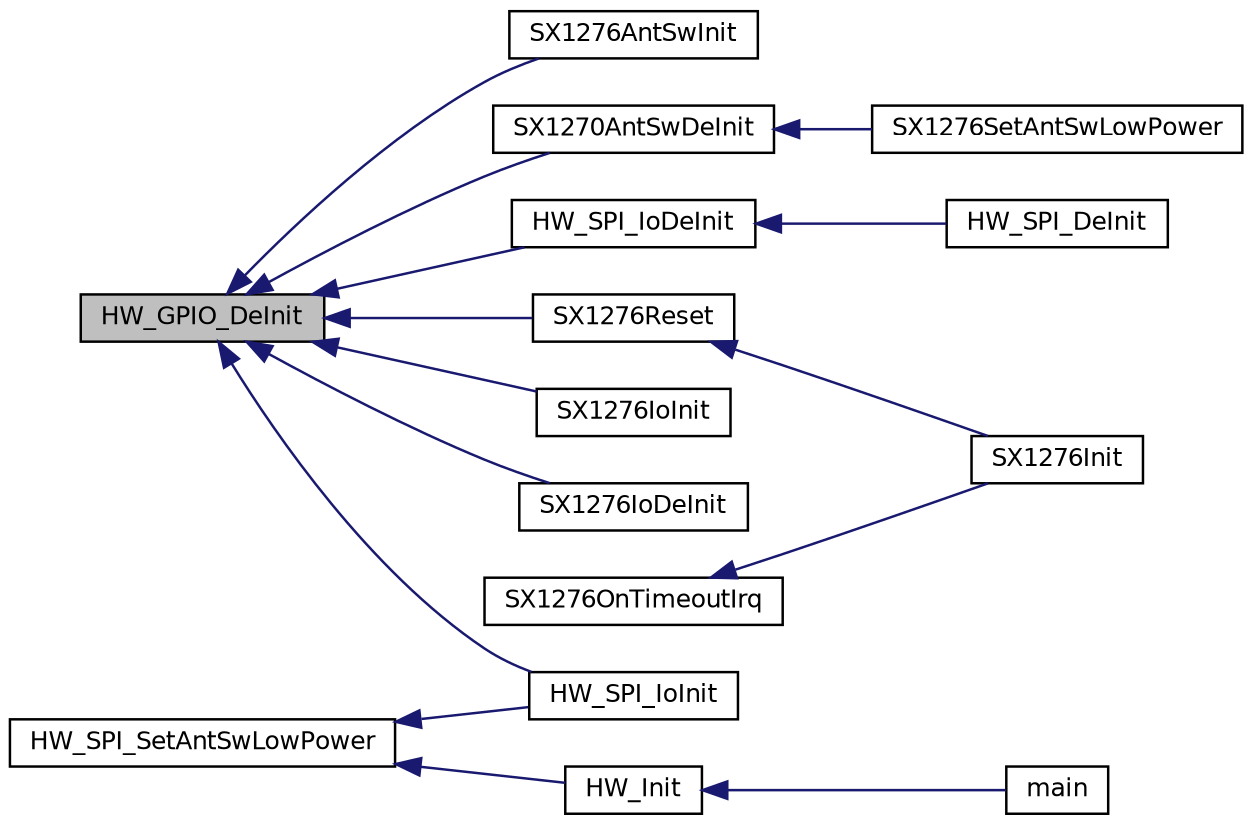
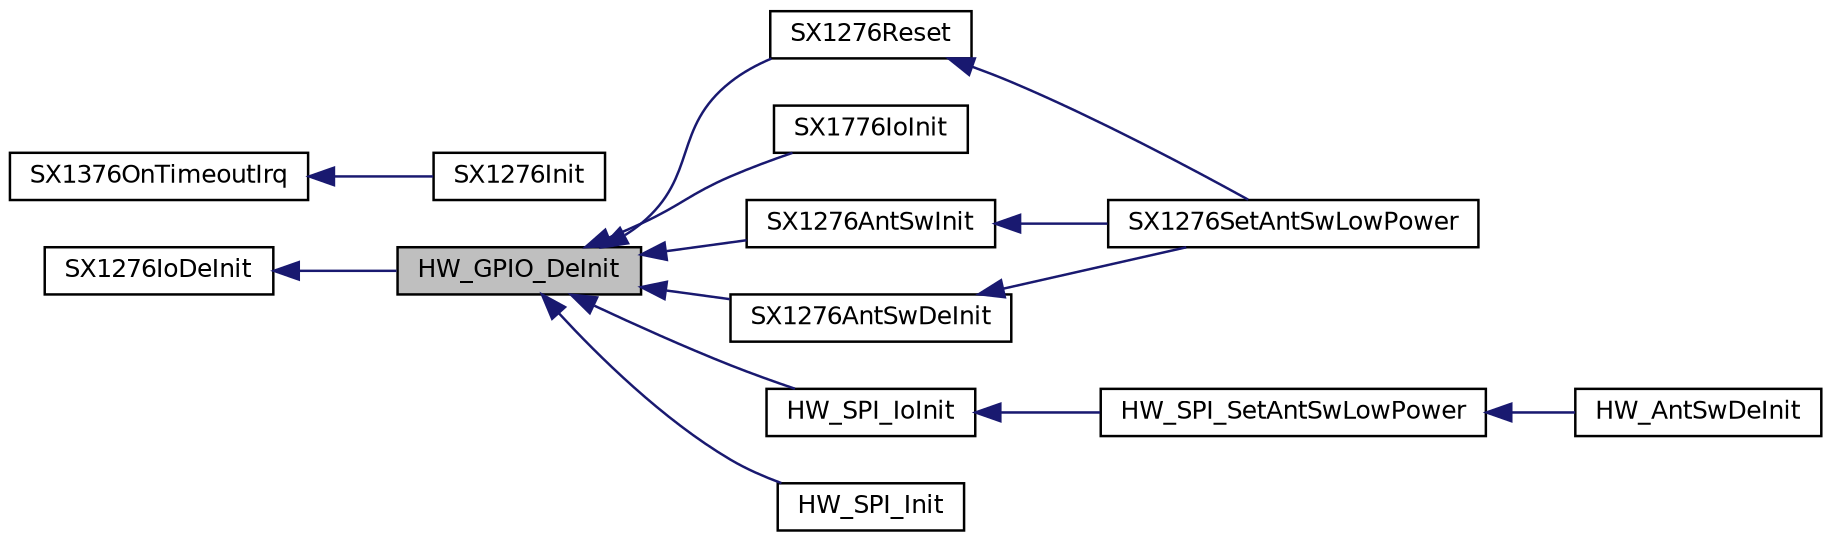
  digraph {
    rankdir=LR
    node [color=black fillcolor=white fontname=Helvetica fontsize=10 shape=record style=filled]
    edge [color=midnightblue dir=back fontname=Helvetica fontsize=10 labelfontname=Helvetica labelfontsize=10 style=solid]
    n1 [fillcolor=grey75 fontcolor=black height=0.2 label=HW_GPIO_DeInit width=0.4]
    n2 [height=0.2 label=SX1276Reset width=0.4]
-   n3 [height=0.2 label=SX1276IoInit width=0.4]
+   n3 [height=0.2 label=SX1776IoInit width=0.4]
    n4 [height=0.2 label=SX1276IoDeInit width=0.4]
    n5 [height=0.2 label=SX1276AntSwInit width=0.4]
-   n6 [height=0.2 label=SX1270AntSwDeInit width=0.4]
+   n6 [height=0.2 label=SX1276AntSwDeInit width=0.4]
    n7 [height=0.2 label=HW_SPI_IoInit width=0.4]
-   n8 [height=0.2 label=HW_SPI_IoDeInit width=0.4]
+   n8 [height=0.2 label=HW_SPI_Init width=0.4]
    n9 [height=0.2 label=SX1276Init width=0.4]
    n10 [height=0.2 label=SX1276SetAntSwLowPower width=0.4]
    n11 [height=0.2 label=HW_SPI_SetAntSwLowPower width=0.4]
-   n12 [height=0.2 label=HW_SPI_DeInit width=0.4]
-   n13 [height=0.2 label=SX1276OnTimeoutIrq width=0.4]
-   n14 [height=0.2 label=HW_Init width=0.4]
-   n15 [height=0.2 label=main width=0.4]
+   n13 [height=0.2 label=SX1376OnTimeoutIrq width=0.4]
+   n14 [height=0.2 label=HW_AntSwDeInit width=0.4]
    n1 -> n2
    n1 -> n3
-   n1 -> n4
+   n4 -> n1
    n1 -> n5
    n1 -> n6
    n1 -> n7
    n1 -> n8
-   n2 -> n9
+   n2 -> n10
+   n5 -> n10
    n6 -> n10
-   n11 -> n7
-   n8 -> n12
+   n7 -> n11
    n11 -> n14
    n13 -> n9
-   n14 -> n15
  }
